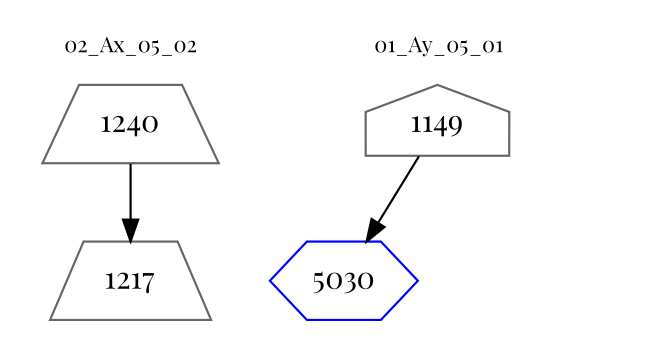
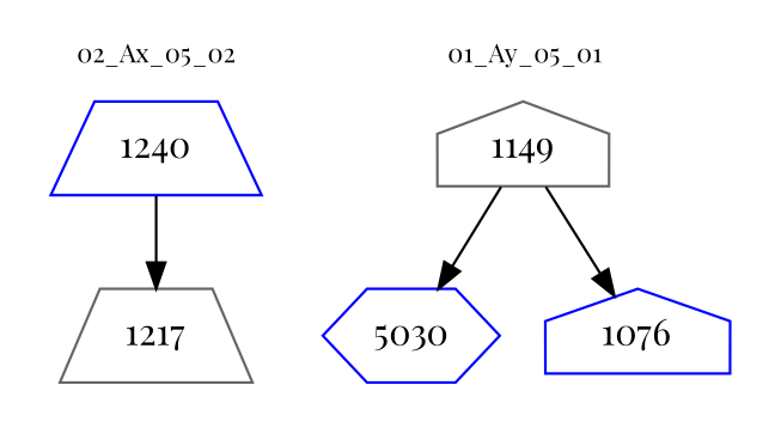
  digraph {
    fontname="Playfair Display"
    node [color=blue fontname="Playfair Display" shape=trapezium]
    edge [color=black fontname="Playfair Display"]
-   n1 [color=gray40 label=1240]
+   n1 [label=1240]
    n2 [color=gray40 label=1217]
    n3 [color=gray40 label=1149 shape=house]
    n4 [label=5030 shape=hexagon]
+   n5 [label=1076 shape=house]
    subgraph cluster_1 {
      color=white
      fontsize=10
      label="02_Ax_05_02"
      n1
      n2
    }
    subgraph cluster_2 {
      color=white
      fontsize=10
      label="01_Ay_05_01"
      n3
      n4
+     n5
    }
    n1 -> n2
    n3 -> n4
+   n3 -> n5
  }
